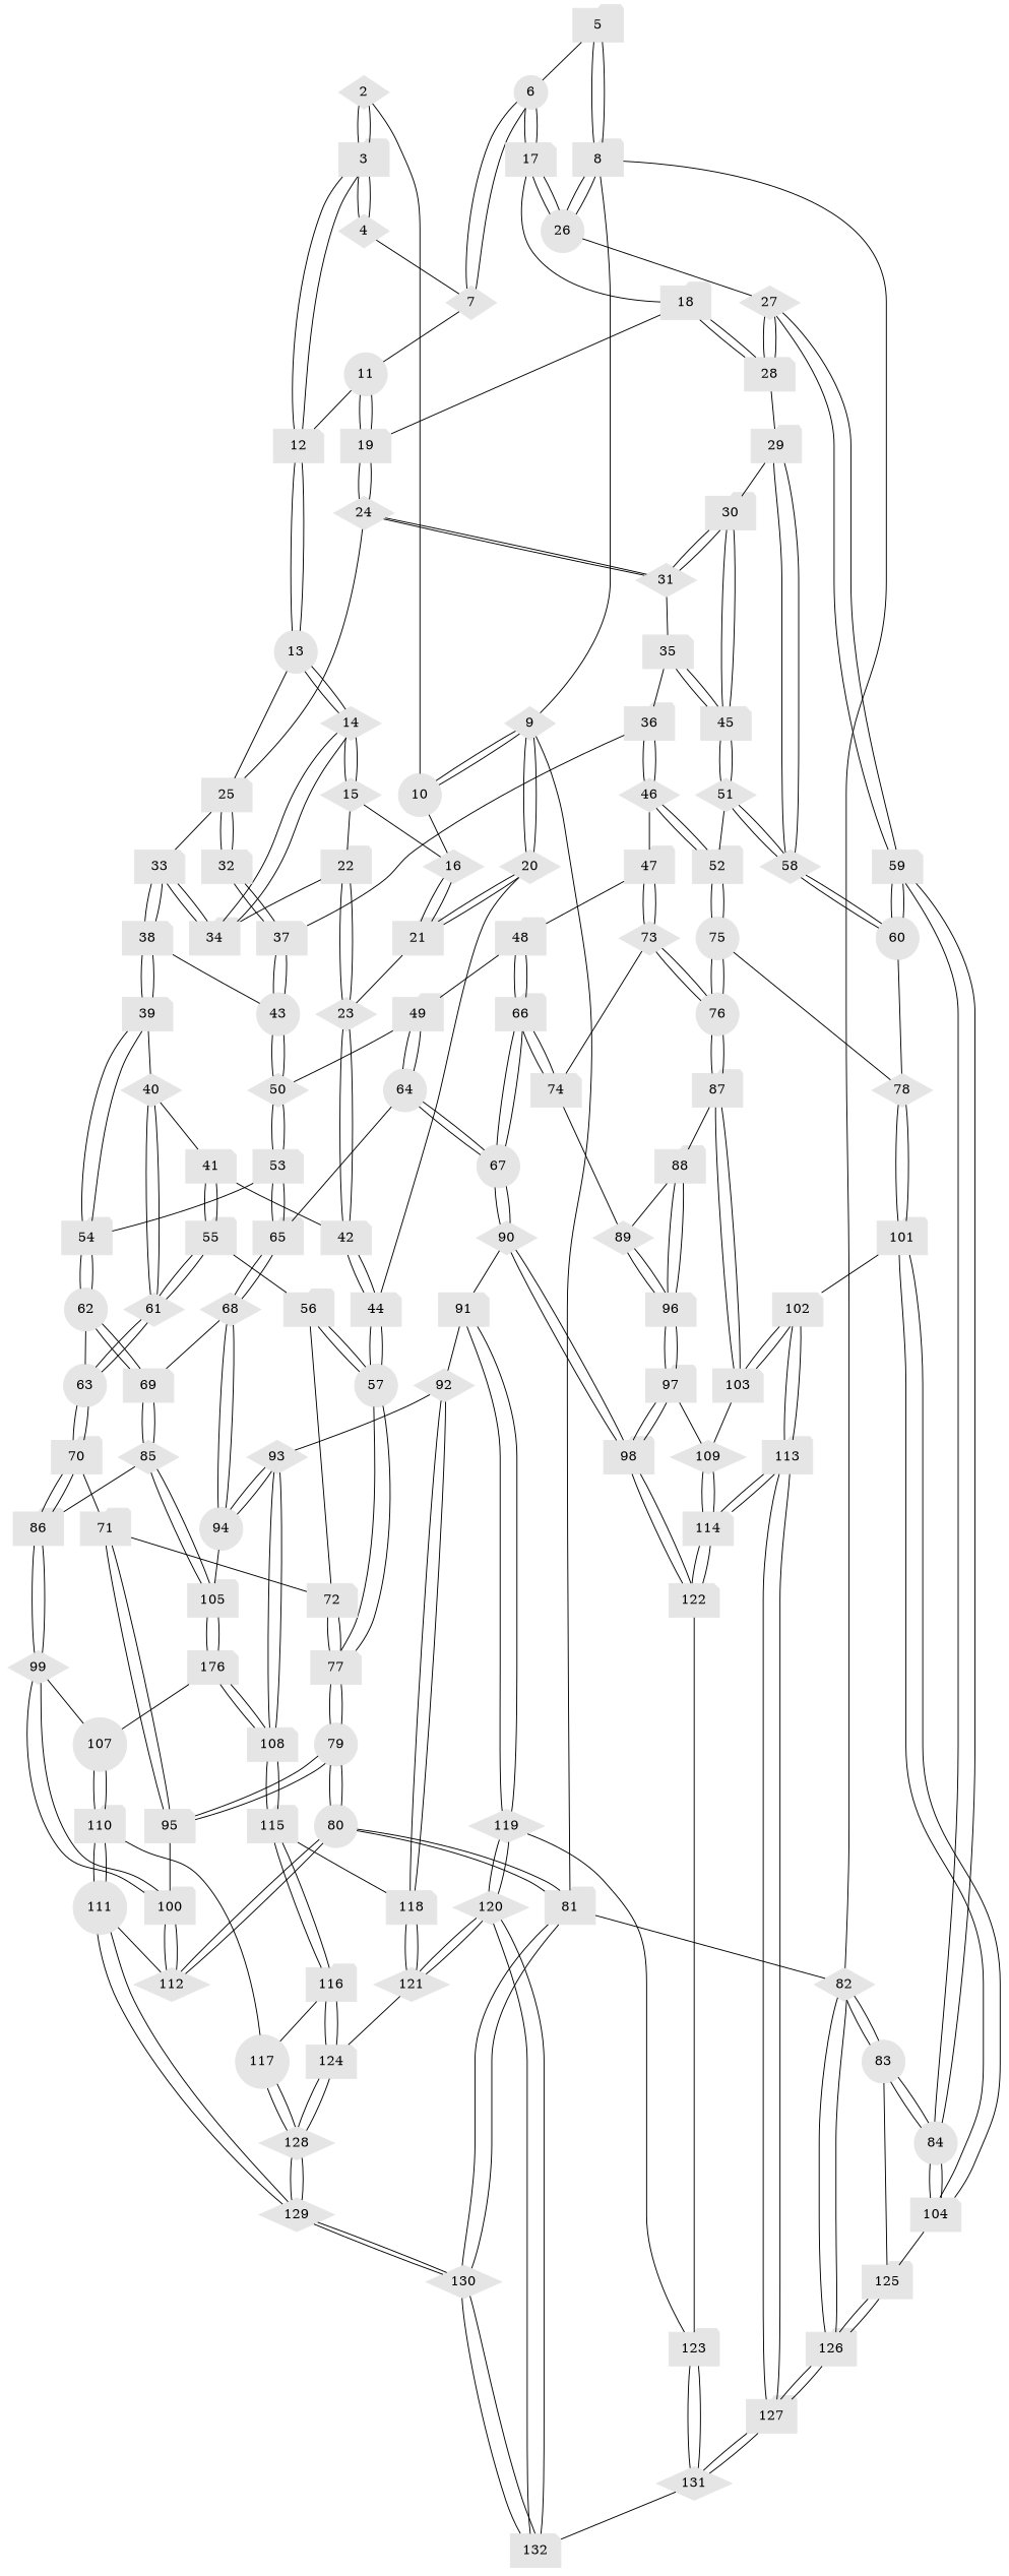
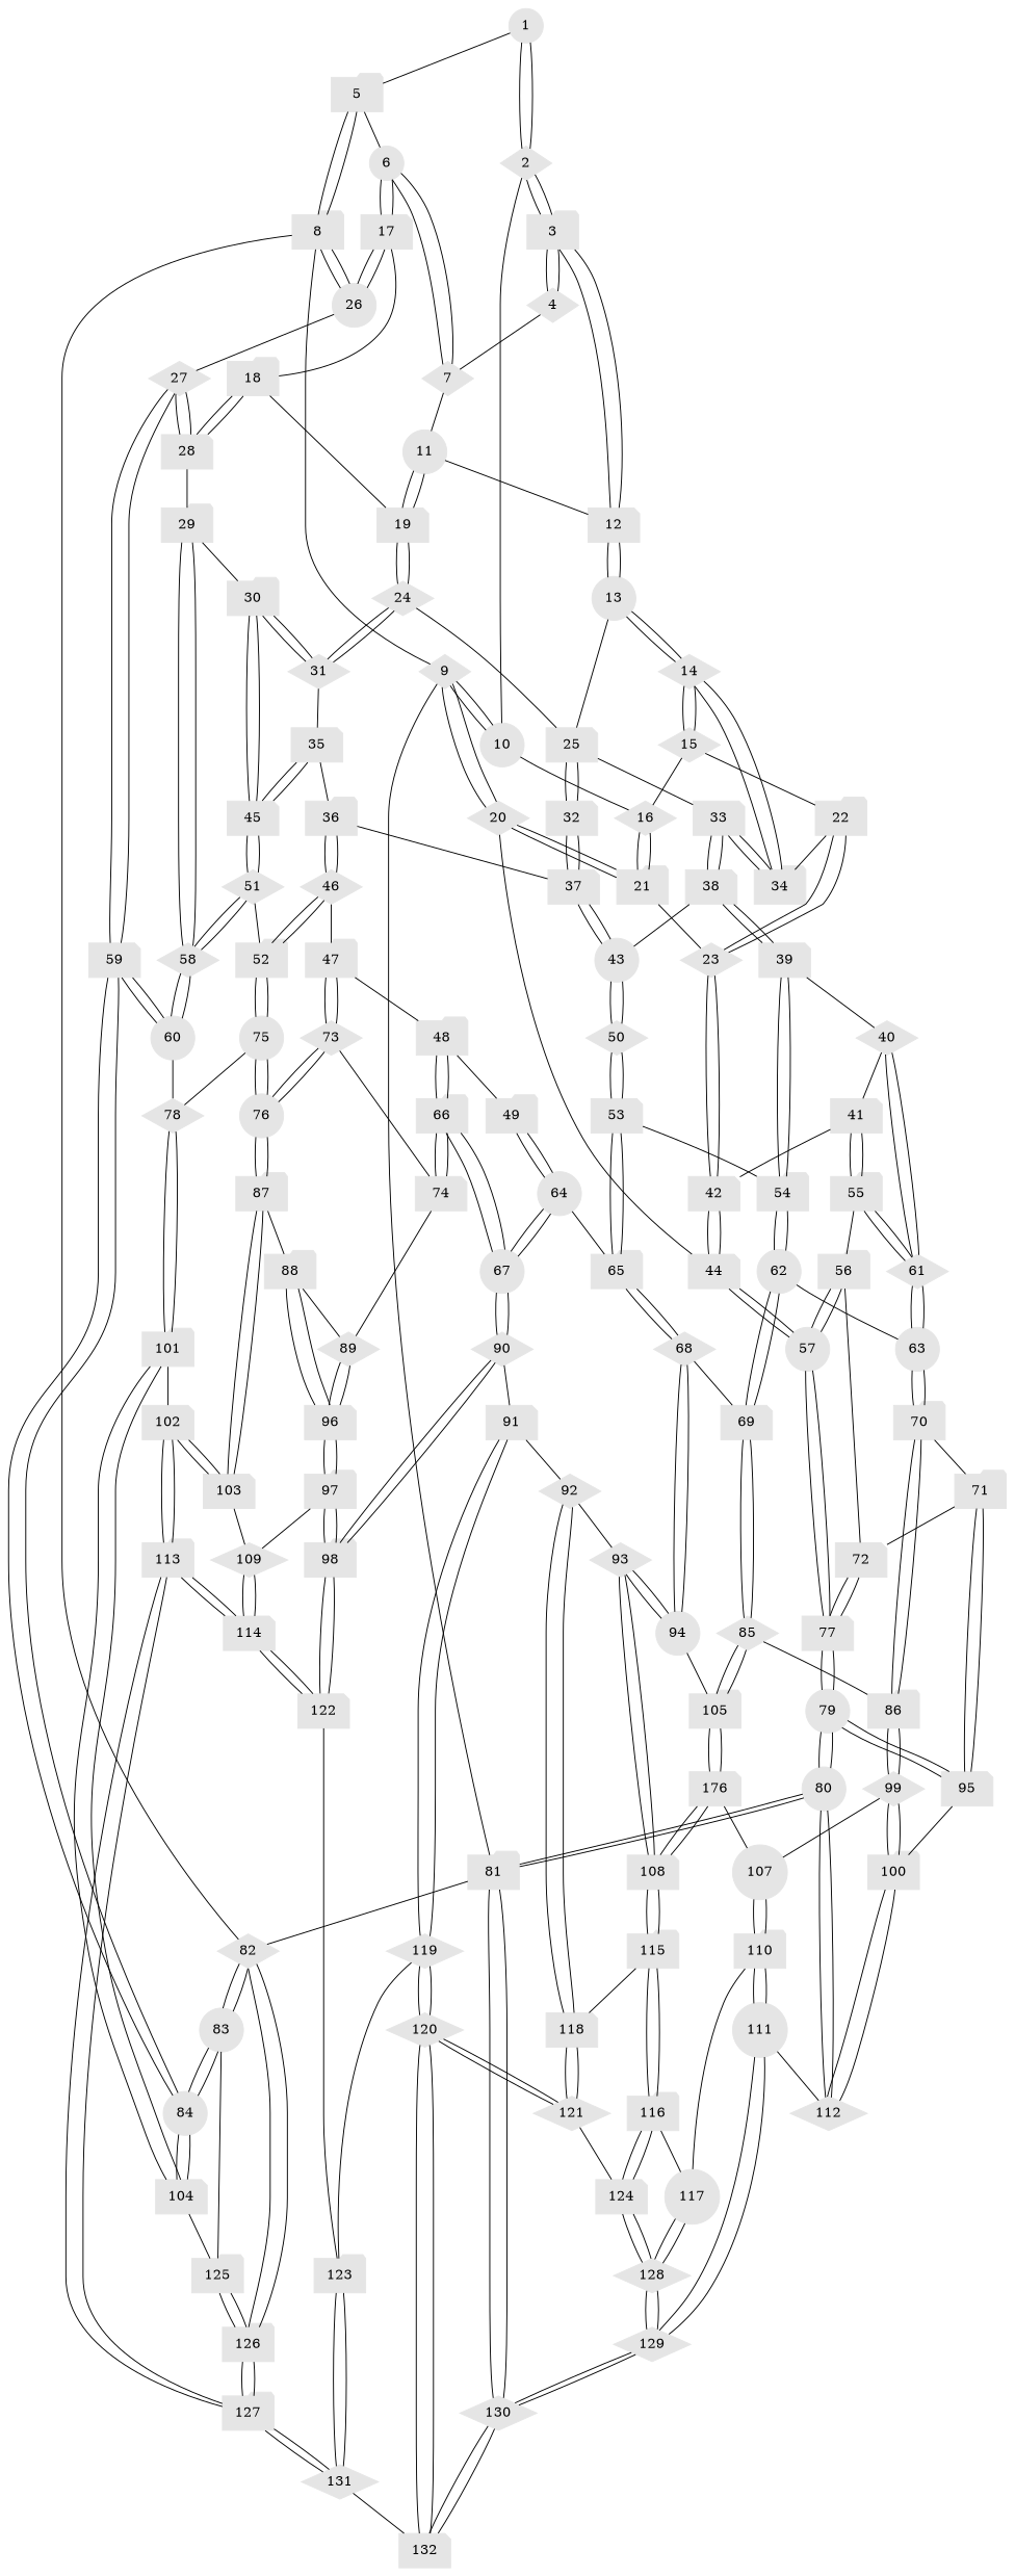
  graph {
    node [color=gray90 shape=folder style=filled]
+   1 [shape=circle]
    2 [shape=diamond]
    5
    3
    10 [shape=circle]
    6 [shape=circle]
    8
    4 [shape=diamond]
    12 [shape=note]
    16 [shape=diamond]
    7 [shape=diamond]
    13 [shape=circle]
    11 [shape=circle]
    17 [shape=note]
    9 [shape=diamond]
    26 [shape=circle]
    82 [shape=diamond]
    18
    19 [shape=note]
    20 [shape=diamond]
    81
    27 [shape=diamond]
    83 [shape=circle]
    126
    21
    44 [shape=note]
    130 [shape=diamond]
    24 [shape=diamond]
    14 [shape=diamond]
    25 [shape=note]
    15 [shape=diamond]
    34
    32 [shape=note]
    33 [shape=note]
    22
    23 [shape=diamond]
    28 [shape=note]
    29
    31 [shape=diamond]
    57 [shape=circle]
    42 [shape=note]
    35 [shape=note]
    37 [shape=note]
    59 [shape=note]
    60 [shape=circle]
    84 [shape=circle]
    30
    58 [shape=diamond]
    45 [shape=note]
    51 [shape=diamond]
    36
    38 [shape=note]
    43 [shape=circle]
    39 [shape=note]
    46 [shape=diamond]
    47
    52
    50 [shape=diamond]
    40 [shape=diamond]
    54
    41 [shape=note]
    61 [shape=diamond]
    62 [shape=circle]
    55
    63 [shape=circle]
    56
    53 [shape=note]
    77 [shape=note]
    48
    73 [shape=diamond]
    75 [shape=circle]
    49
    66
    74 [shape=note]
    76 [shape=circle]
    64 [shape=circle]
    67 [shape=circle]
    65
    78 [shape=diamond]
    68 [shape=diamond]
    69 [shape=note]
    72 [shape=note]
    79 [shape=circle]
    104 [shape=note]
    101
    70
    85 [shape=diamond]
    71
    86
    90 [shape=diamond]
    94 [shape=circle]
    89 [shape=diamond]
    91 [shape=note]
    98
    105
    95 [shape=note]
    99 [shape=diamond]
    100
    87
    96 [shape=note]
    88
    103 [shape=note]
    80 [shape=circle]
    102 [shape=note]
    112 [shape=diamond]
    132 [shape=note]
    125
    127
    n109 [label=176 shape=note]
    107 [shape=circle]
    109 [shape=diamond]
    97
    92 [shape=diamond]
    119 [shape=diamond]
    122 [shape=note]
    93 [shape=diamond]
    118 [shape=note]
    120 [shape=diamond]
    123
    108 [shape=note]
    121 [shape=diamond]
    115
    114 [shape=note]
    110
    113
    111 [shape=circle]
    117 [shape=circle]
    116
    129 [shape=diamond]
    128 [shape=diamond]
    131 [shape=diamond]
    124 [shape=note]
+   1 -- 2
+   1 -- 2
+   1 -- 5
    2 -- 3
    2 -- 3
    2 -- 10
    5 -- 6
    5 -- 8
    5 -- 8
    3 -- 4
    3 -- 4
    3 -- 12
    3 -- 12
    10 -- 16
    6 -- 7
    6 -- 7
    6 -- 17
    6 -- 17
    8 -- 9
    8 -- 26
    8 -- 26
    8 -- 82
    4 -- 7
    12 -- 13
    12 -- 13
    16 -- 21
    16 -- 21
    7 -- 11
    13 -- 14
    13 -- 14
    13 -- 25
    11 -- 12
    11 -- 19
    11 -- 19
    17 -- 26
    17 -- 26
    17 -- 18
    9 -- 10
    9 -- 10
    9 -- 20
    9 -- 20
    9 -- 81
    26 -- 27
    82 -- 83
    82 -- 83
    82 -- 126
    82 -- 126
    18 -- 19
    18 -- 28
    18 -- 28
    19 -- 24
    19 -- 24
    20 -- 21
    20 -- 21
    20 -- 44
    81 -- 82
    81 -- 130
    81 -- 130
    27 -- 28
    27 -- 28
    27 -- 59
    27 -- 59
    83 -- 84
    83 -- 84
    83 -- 125
    126 -- 127
    126 -- 127
    21 -- 23
    44 -- 57
    44 -- 57
    130 -- 132
    130 -- 132
    24 -- 25
    24 -- 31
    24 -- 31
    14 -- 15
    14 -- 15
    14 -- 34
    14 -- 34
    25 -- 32
    25 -- 32
    25 -- 33
    15 -- 16
    15 -- 22
    32 -- 37
    32 -- 37
    33 -- 34
    33 -- 34
    33 -- 38
    33 -- 38
    22 -- 34
    22 -- 23
    22 -- 23
    23 -- 42
    23 -- 42
    28 -- 29
    29 -- 30
    29 -- 58
    29 -- 58
    31 -- 35
    57 -- 77
    57 -- 77
    42 -- 44
    42 -- 44
    35 -- 45
    35 -- 45
    35 -- 36
    37 -- 43
    37 -- 43
    59 -- 60
    59 -- 60
    59 -- 84
    59 -- 84
    60 -- 78
    84 -- 104
    84 -- 104
    30 -- 31
    30 -- 31
    30 -- 45
    30 -- 45
    58 -- 60
    58 -- 60
    45 -- 51
    45 -- 51
    51 -- 58
    51 -- 58
    51 -- 52
    36 -- 37
    36 -- 46
    36 -- 46
    38 -- 43
    38 -- 39
    38 -- 39
    43 -- 50
    43 -- 50
    39 -- 40
    39 -- 54
    39 -- 54
    46 -- 47
    46 -- 52
    46 -- 52
    47 -- 48
    47 -- 73
    47 -- 73
    52 -- 75
    52 -- 75
    50 -- 53
    50 -- 53
    40 -- 41
    40 -- 61
    40 -- 61
    54 -- 62
    54 -- 62
    41 -- 42
    41 -- 55
    41 -- 55
    61 -- 63
    61 -- 63
    62 -- 63
    62 -- 69
    62 -- 69
    55 -- 61
    55 -- 61
    55 -- 56
    63 -- 70
    63 -- 70
    56 -- 57
    56 -- 57
    56 -- 72
    53 -- 54
    53 -- 65
    53 -- 65
    77 -- 79
    77 -- 79
    48 -- 49
    48 -- 66
    48 -- 66
    73 -- 74
    73 -- 76
    73 -- 76
    75 -- 76
    75 -- 76
    75 -- 78
-   49 -- 50
    49 -- 64
    49 -- 64
    66 -- 74
    66 -- 74
    66 -- 67
    66 -- 67
    74 -- 89
    76 -- 87
    76 -- 87
    64 -- 67
    64 -- 67
    64 -- 65
    67 -- 90
    67 -- 90
    65 -- 68
    65 -- 68
    78 -- 101
    78 -- 101
    68 -- 69
    68 -- 94
    68 -- 94
    69 -- 85
    69 -- 85
    72 -- 77
    72 -- 77
    79 -- 95
    79 -- 95
    79 -- 80
    79 -- 80
    104 -- 125
    101 -- 104
    101 -- 104
    101 -- 102
    70 -- 71
    70 -- 86
    70 -- 86
    85 -- 86
    85 -- 105
    85 -- 105
    71 -- 72
    71 -- 95
    71 -- 95
    86 -- 99
    86 -- 99
    90 -- 91
    90 -- 98
    90 -- 98
    94 -- 105
    89 -- 96
    89 -- 96
    91 -- 92
    91 -- 119
    91 -- 119
    98 -- 122
    98 -- 122
    105 -- n109
    105 -- n109
    95 -- 100
    99 -- 100
    99 -- 100
    99 -- 107
    100 -- 112
    100 -- 112
    87 -- 88
    87 -- 103
    87 -- 103
    96 -- 97
    96 -- 97
    88 -- 89
    88 -- 96
    88 -- 96
    103 -- 109
    80 -- 81
    80 -- 81
    80 -- 112
    80 -- 112
    102 -- 103
    102 -- 103
    102 -- 113
    102 -- 113
    125 -- 126
    125 -- 126
    127 -- 131
    127 -- 131
    n109 -- 107
    n109 -- 108
    n109 -- 108
    107 -- 110
    107 -- 110
    109 -- 114
    109 -- 114
    97 -- 98
    97 -- 98
    97 -- 109
    92 -- 93
    92 -- 118
    92 -- 118
    119 -- 120
    119 -- 120
    119 -- 123
    122 -- 123
    93 -- 94
    93 -- 94
    93 -- 108
    93 -- 108
    118 -- 121
    118 -- 121
    120 -- 132
    120 -- 132
    120 -- 121
    120 -- 121
    123 -- 131
    123 -- 131
    108 -- 115
    108 -- 115
    121 -- 124
    115 -- 118
    115 -- 116
    115 -- 116
    114 -- 122
    114 -- 122
    110 -- 111
    110 -- 111
    110 -- 117
    113 -- 127
    113 -- 127
    113 -- 114
    113 -- 114
    111 -- 112
    111 -- 129
    111 -- 129
    117 -- 128
    117 -- 128
    116 -- 117
    116 -- 124
    116 -- 124
    129 -- 130
    129 -- 130
    128 -- 129
    128 -- 129
    131 -- 132
    124 -- 128
    124 -- 128
  }
